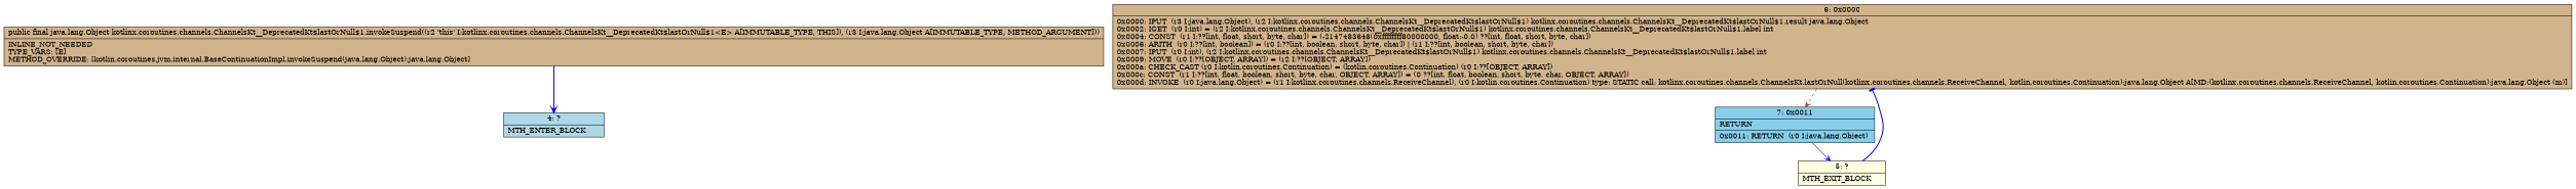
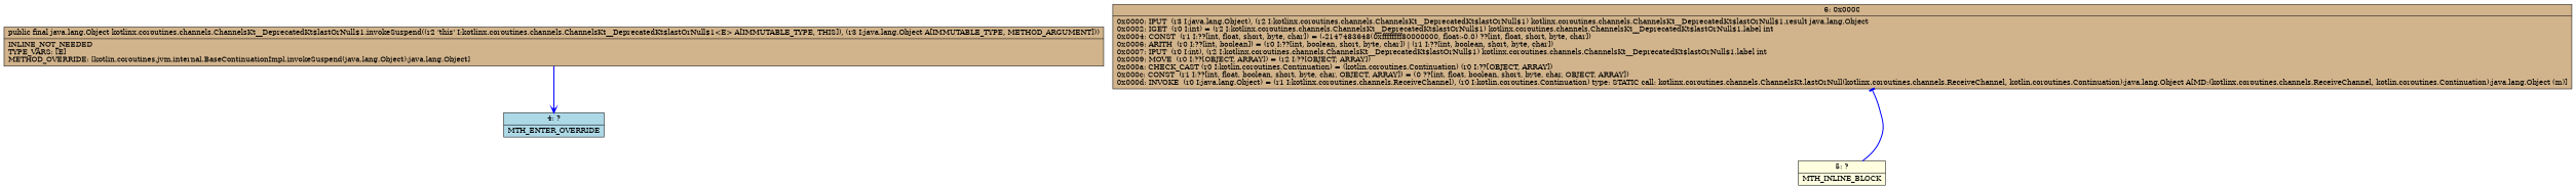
  digraph {
    node [fillcolor=tan shape=record style=filled]
    edge [arrowhead=vee color=blue style=bold]
-   n1 [fillcolor=lightblue label="{4\:\ ?|MTH_ENTER_BLOCK\l}"]
+   n1 [fillcolor=lightblue label="{4\:\ ?|MTH_ENTER_OVERRIDE\l}"]
    n2 [label="{6\:\ 0x0000|0x0000: IPUT  (r3 I:java.lang.Object), (r2 I:kotlinx.coroutines.channels.ChannelsKt__DeprecatedKt$lastOrNull$1) kotlinx.coroutines.channels.ChannelsKt__DeprecatedKt$lastOrNull$1.result java.lang.Object \l0x0002: IGET  (r0 I:int) = (r2 I:kotlinx.coroutines.channels.ChannelsKt__DeprecatedKt$lastOrNull$1) kotlinx.coroutines.channels.ChannelsKt__DeprecatedKt$lastOrNull$1.label int \l0x0004: CONST  (r1 I:??[int, float, short, byte, char]) = (\-2147483648(0xffffffff80000000, float:\-0.0) ??[int, float, short, byte, char]) \l0x0006: ARITH  (r0 I:??[int, boolean]) = (r0 I:??[int, boolean, short, byte, char]) \| (r1 I:??[int, boolean, short, byte, char]) \l0x0007: IPUT  (r0 I:int), (r2 I:kotlinx.coroutines.channels.ChannelsKt__DeprecatedKt$lastOrNull$1) kotlinx.coroutines.channels.ChannelsKt__DeprecatedKt$lastOrNull$1.label int \l0x0009: MOVE  (r0 I:??[OBJECT, ARRAY]) = (r2 I:??[OBJECT, ARRAY]) \l0x000a: CHECK_CAST (r0 I:kotlin.coroutines.Continuation) = (kotlin.coroutines.Continuation) (r0 I:??[OBJECT, ARRAY]) \l0x000c: CONST  (r1 I:??[int, float, boolean, short, byte, char, OBJECT, ARRAY]) = (0 ??[int, float, boolean, short, byte, char, OBJECT, ARRAY]) \l0x000d: INVOKE  (r0 I:java.lang.Object) = (r1 I:kotlinx.coroutines.channels.ReceiveChannel), (r0 I:kotlin.coroutines.Continuation) type: STATIC call: kotlinx.coroutines.channels.ChannelsKt.lastOrNull(kotlinx.coroutines.channels.ReceiveChannel, kotlin.coroutines.Continuation):java.lang.Object A[MD:(kotlinx.coroutines.channels.ReceiveChannel, kotlin.coroutines.Continuation):java.lang.Object (m)]\l}"]
-   n3 [fillcolor=skyblue label="{7\:\ 0x0011|RETURN\l|0x0011: RETURN  (r0 I:java.lang.Object) \l}"]
-   n4 [fillcolor=lightyellow label="{5\:\ ?|MTH_EXIT_BLOCK\l}"]
+   n4 [fillcolor=lightyellow label="{5\:\ ?|MTH_INLINE_BLOCK\l}"]
    n5 [label="{public final java.lang.Object kotlinx.coroutines.channels.ChannelsKt__DeprecatedKt$lastOrNull$1.invokeSuspend((r2 'this' I:kotlinx.coroutines.channels.ChannelsKt__DeprecatedKt$lastOrNull$1\<E\> A[IMMUTABLE_TYPE, THIS]), (r3 I:java.lang.Object A[IMMUTABLE_TYPE, METHOD_ARGUMENT]))  | INLINE_NOT_NEEDED\lTYPE_VARS: [E]\lMETHOD_OVERRIDE: [kotlin.coroutines.jvm.internal.BaseContinuationImpl.invokeSuspend(java.lang.Object):java.lang.Object]\l}"]
-   n2 -> n3 [color=brown style=dashed]
-   n3 -> n4 [style=solid]
    n4 -> n2 [arrowhead=tee]
    n5 -> n1
  }
